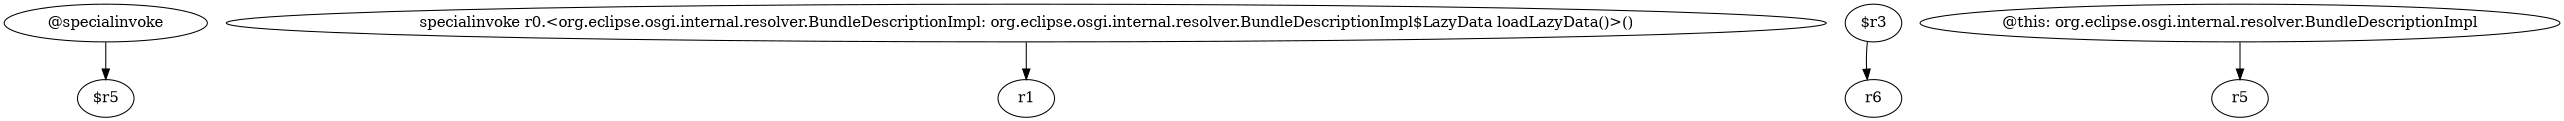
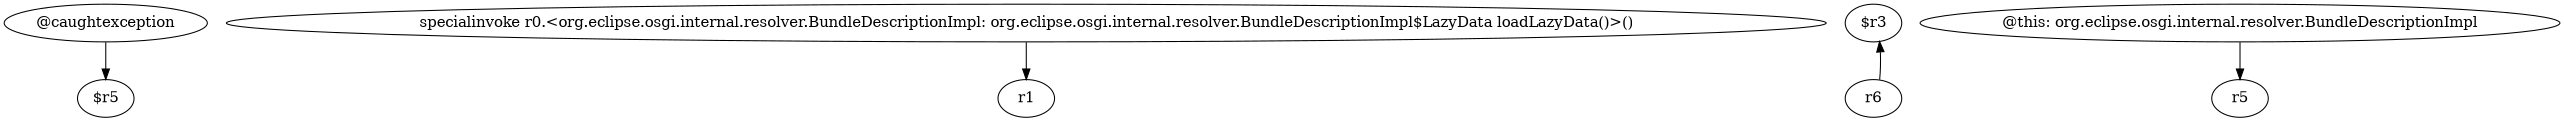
  digraph {
-   n1 [label="@specialinvoke"]
+   n1 [label="@caughtexception"]
    n2 [label="$r5"]
    n3 [label="specialinvoke r0.<org.eclipse.osgi.internal.resolver.BundleDescriptionImpl: org.eclipse.osgi.internal.resolver.BundleDescriptionImpl$LazyData loadLazyData()>()"]
    n4 [label=r1]
    n5 [label="$r3"]
    n6 [label=r6]
    n7 [label="@this: org.eclipse.osgi.internal.resolver.BundleDescriptionImpl"]
    n8 [label=r5]
    n1 -> n2
    n3 -> n4
-   n5 -> n6
+   n6 -> n5
    n7 -> n8
  }
